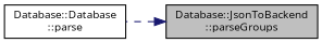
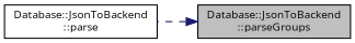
  digraph {
    rankdir=RL
    fontname="Open Sans"
    node [color=black fontname="Open Sans" fontsize=10 shape=record style=filled]
    n1 [fillcolor=grey75 fontcolor=black height=0.2 label="Database::JsonToBackend\l::parseGroups" width=0.4]
-   n2 [fillcolor=white height=0.2 label="Database::Database\l::parse" width=0.4]
+   n2 [fillcolor=white height=0.2 label="Database::JsonToBackend\l::parse" width=0.4]
    n1 -> n2 [color=midnightblue dir=back fontname="Open Sans" fontsize=10 labelfontname=Helvetica labelfontsize=10 style=dashed]
  }
